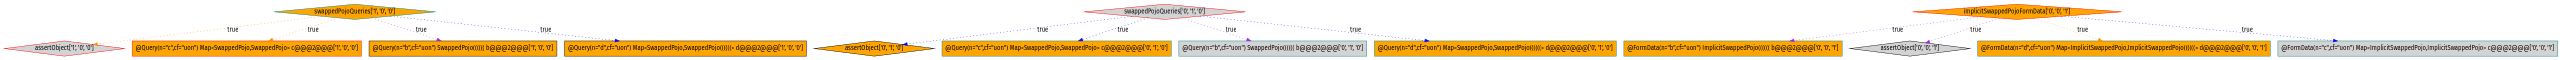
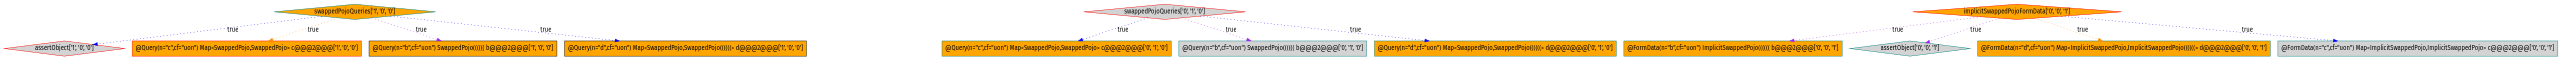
  digraph {
    fontname="Fira Sans"
    node [color=teal fillcolor=orange fontname="Fira Sans" shape=box style=filled]
    edge [color=blue fontname="Fira Sans" style=dotted]
    n1 [color=red fillcolor=lightgrey label="assertObject['1', '0', '0']" shape=diamond]
-   n2 [color=black label="assertObject['0', '1', '0']" shape=diamond]
    n3 [label="@Query(n=\"c\",cf=\"uon\") Map<SwappedPojo,SwappedPojo> c@@@2@@@['0', '1', '0']"]
    n4 [label="@FormData(n=\"b\",cf=\"uon\") ImplicitSwappedPojo(((((( b@@@2@@@['0', '0', '1']"]
    n5 [color=red fillcolor=lightgrey label="swappedPojoQueries['0', '1', '0']" shape=diamond]
    n6 [fillcolor=lightgrey label="@Query(n=\"b\",cf=\"uon\") SwappedPojo(((((( b@@@2@@@['0', '1', '0']"]
    n7 [label="@Query(n=\"d\",cf=\"uon\") Map<SwappedPojo,SwappedPojo((((((> d@@@2@@@['0', '1', '0']"]
    n8 [color=red label="@Query(n=\"c\",cf=\"uon\") Map<SwappedPojo,SwappedPojo> c@@@2@@@['1', '0', '0']"]
    n9 [color=black label="@Query(n=\"b\",cf=\"uon\") SwappedPojo(((((( b@@@2@@@['1', '0', '0']"]
    n10 [label="swappedPojoQueries['1', '0', '0']" shape=diamond]
    n11 [color=black label="@Query(n=\"d\",cf=\"uon\") Map<SwappedPojo,SwappedPojo((((((> d@@@2@@@['1', '0', '0']"]
-   n12 [color=black fillcolor=lightgrey label="assertObject['0', '0', '1']" shape=diamond]
+   n12 [fillcolor=lightgrey label="assertObject['0', '0', '1']" shape=diamond]
    n13 [label="@FormData(n=\"d\",cf=\"uon\") Map<ImplicitSwappedPojo,ImplicitSwappedPojo((((((> d@@@2@@@['0', '0', '1']"]
    n14 [color=red label="implicitSwappedPojoFormData['0', '0', '1']" shape=diamond]
    n15 [fillcolor=lightgrey label="@FormData(n=\"c\",cf=\"uon\") Map<ImplicitSwappedPojo,ImplicitSwappedPojo> c@@@2@@@['0', '0', '1']"]
-   n5 -> n2 [label=true]
    n5 -> n3 [label=true]
    n5 -> n6 [color=purple label=true]
    n5 -> n7 [label=true]
-   n10 -> n1 [color=darkorange label=true]
+   n10 -> n1 [label=true]
    n10 -> n8 [color=darkorange label=true]
    n10 -> n9 [color=purple label=true]
    n10 -> n11 [label=true]
    n14 -> n4 [color=purple label=true]
    n14 -> n12 [color=purple label=true]
    n14 -> n13 [color=darkorange label=true]
    n14 -> n15 [label=true]
  }
